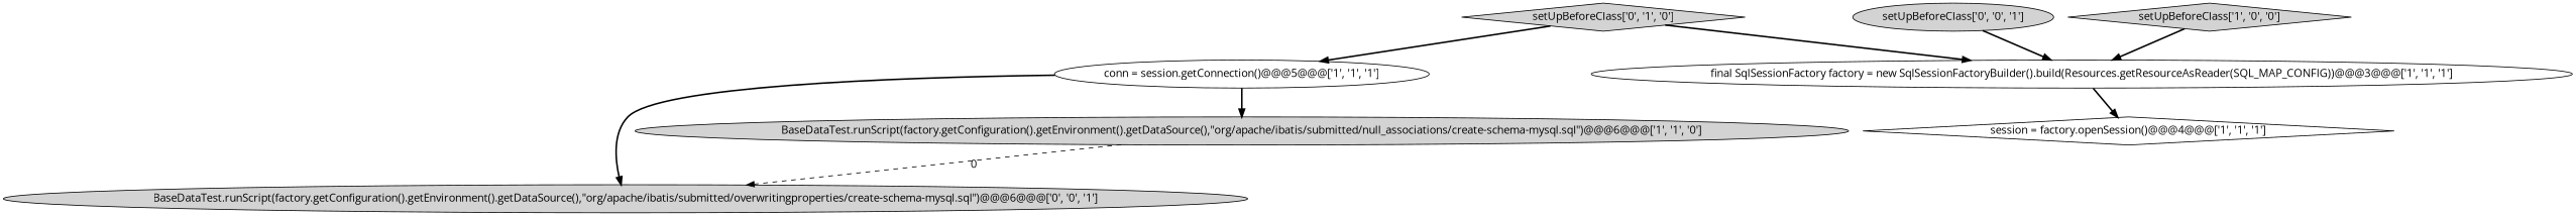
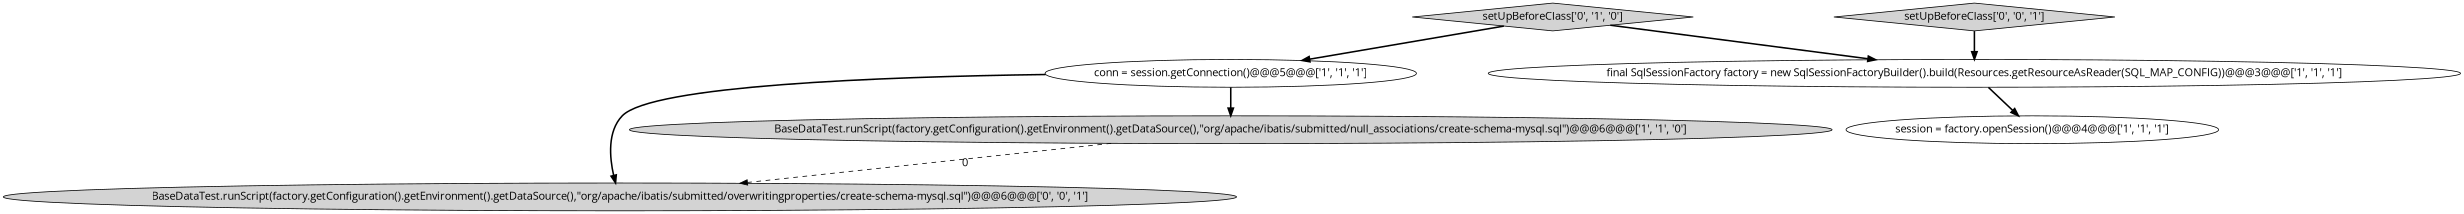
  digraph {
    fontname="Open Sans"
    node [fillcolor=lightgray fontname="Open Sans" shape=ellipse style=filled]
    edge [fontname="Open Sans" style=bold]
    n1 [fillcolor=white label="conn = session.getConnection()@@@5@@@['1', '1', '1']"]
    n2 [label="BaseDataTest.runScript(factory.getConfiguration().getEnvironment().getDataSource(),\"org/apache/ibatis/submitted/overwritingproperties/create-schema-mysql.sql\")@@@6@@@['0', '0', '1']"]
    n3 [label="BaseDataTest.runScript(factory.getConfiguration().getEnvironment().getDataSource(),\"org/apache/ibatis/submitted/null_associations/create-schema-mysql.sql\")@@@6@@@['1', '1', '0']"]
-   n4 [fillcolor=white label="session = factory.openSession()@@@4@@@['1', '1', '1']" shape=diamond]
-   n5 [label="setUpBeforeClass['0', '0', '1']"]
+   n4 [fillcolor=white label="session = factory.openSession()@@@4@@@['1', '1', '1']"]
+   n5 [label="setUpBeforeClass['0', '0', '1']" shape=diamond]
    n6 [fillcolor=white label="final SqlSessionFactory factory = new SqlSessionFactoryBuilder().build(Resources.getResourceAsReader(SQL_MAP_CONFIG))@@@3@@@['1', '1', '1']"]
    n7 [label="setUpBeforeClass['0', '1', '0']" shape=diamond]
-   n8 [label="setUpBeforeClass['1', '0', '0']" shape=diamond]
    n1 -> n2
    n1 -> n3
    n3 -> n2 [label=0 style=dashed]
    n5 -> n6
    n6 -> n4
    n7 -> n1
    n7 -> n6
-   n8 -> n6
  }
